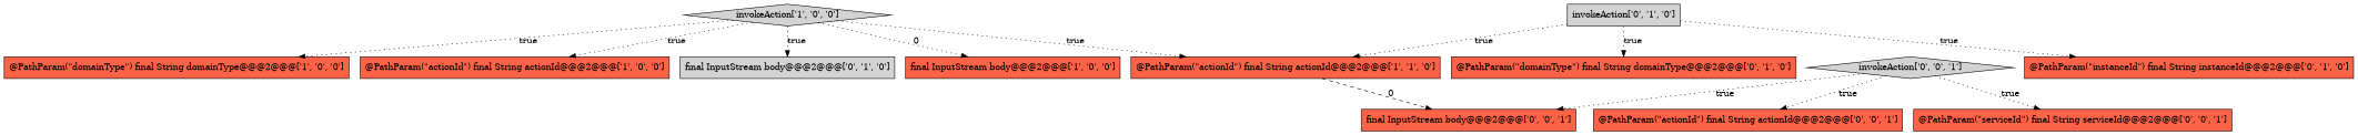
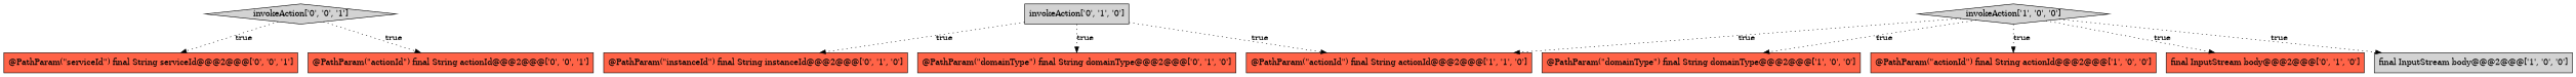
  digraph {
    node [fillcolor=tomato shape=box style=filled]
    edge [style=dotted]
    n1 [label="@PathParam(\"serviceId\") final String serviceId@@@2@@@['0', '0', '1']"]
    n2 [label="@PathParam(\"instanceId\") final String instanceId@@@2@@@['0', '1', '0']"]
-   n3 [fillcolor=lightgray label="final InputStream body@@@2@@@['0', '1', '0']"]
-   n4 [label="final InputStream body@@@2@@@['1', '0', '0']"]
+   n3 [label="final InputStream body@@@2@@@['0', '1', '0']"]
+   n4 [fillcolor=lightgray label="final InputStream body@@@2@@@['1', '0', '0']"]
    n5 [label="@PathParam(\"actionId\") final String actionId@@@2@@@['1', '1', '0']"]
-   n6 [label="final InputStream body@@@2@@@['0', '0', '1']"]
    n7 [label="@PathParam(\"domainType\") final String domainType@@@2@@@['0', '1', '0']"]
    n8 [fillcolor=lightgray label="invokeAction['0', '0', '1']" shape=diamond]
    n9 [label="@PathParam(\"actionId\") final String actionId@@@2@@@['0', '0', '1']"]
    n10 [fillcolor=lightgray label="invokeAction['1', '0', '0']" shape=diamond]
    n11 [label="@PathParam(\"domainType\") final String domainType@@@2@@@['1', '0', '0']"]
    n12 [label="@PathParam(\"actionId\") final String actionId@@@2@@@['1', '0', '0']"]
    n13 [fillcolor=lightgray label="invokeAction['0', '1', '0']"]
-   n5 -> n6 [label=0 style=dashed]
    n8 -> n1 [label=true]
-   n8 -> n6 [label=true]
    n8 -> n9 [label=true]
    n10 -> n3 [label=true]
-   n10 -> n4 [label=0]
+   n10 -> n4 [label=true]
    n10 -> n5 [label=true]
    n10 -> n11 [label=true]
    n10 -> n12 [label=true]
    n13 -> n2 [label=true]
    n13 -> n5 [label=true]
    n13 -> n7 [label=true]
  }
